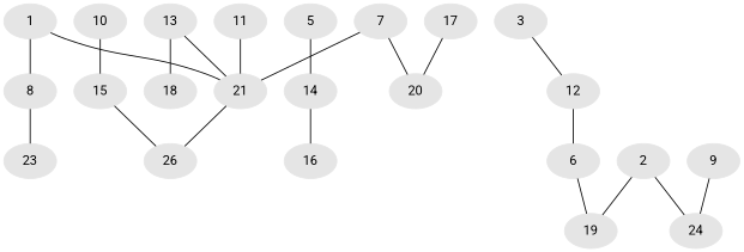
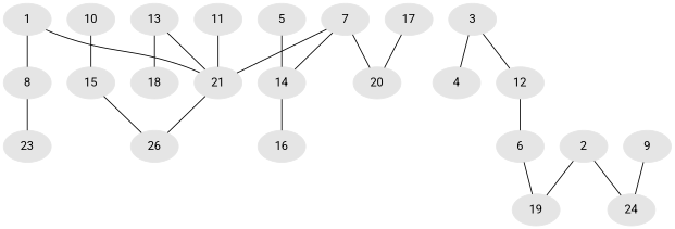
  graph {
    fontname=Roboto
    node [color=gray90 fontname=Roboto style=filled]
    edge [fontname=Roboto weight=1.0]
    1
    8
    21
    6
    19
    23
    n7 [label=26]
    2
    24
    3
+   4
    12
    5
    14
    16
    7
    20
    9
    10
    15
    11
    13
    18
    17
    1 -- 8
    1 -- 21
    8 -- 23
    21 -- n7
    6 -- 19
    2 -- 19
    2 -- 24
+   3 -- 4
    3 -- 12
    12 -- 6
    5 -- 14
    14 -- 16
    7 -- 21
+   7 -- 14
    7 -- 20
    9 -- 24
    10 -- 15
    15 -- n7
    11 -- 21
    13 -- 21
    13 -- 18
    17 -- 20
  }
